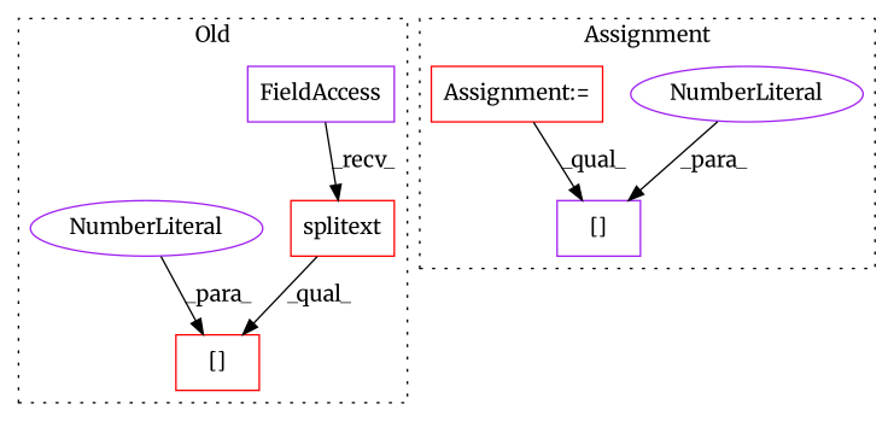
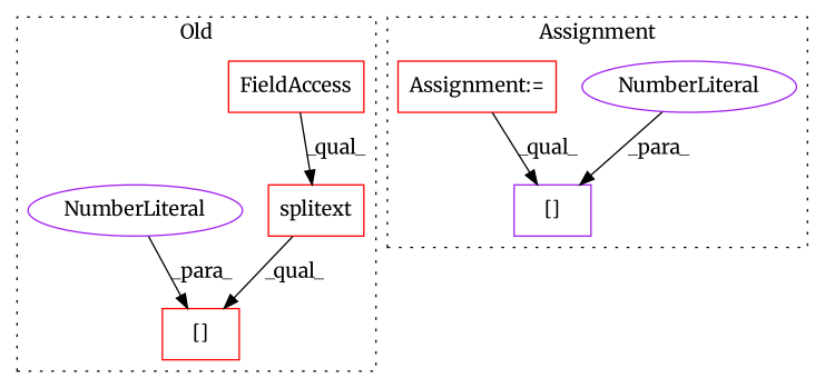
  digraph {
    fontname=Merriweather
    node [a=2 color=purple fontname=Merriweather l="9,1" shape=box]
    edge [fontname=Merriweather]
    n1 [a=32 color=red label=splitext s="60744,60761"]
-   n2 [a=22 l=7 label=FieldAccess s=60736]
+   n2 [a=22 color=red l=7 label=FieldAccess s=60736]
    n3 [color=red l="27,1" label="[]" s="60736,60764"]
    n4 [a=34 l=1 label=NumberLiteral s=60763 shape=ellipse]
    n5 [label="[]" s="61040,61050"]
    n6 [a=34 l=1 label=NumberLiteral s=61049 shape=ellipse]
    n7 [a=7 color=red l=18 label="Assignment:=" s=60814]
    subgraph cluster_1 {
      label=Old
      style=dotted
      n1
      n2
      n3
      n4
    }
    subgraph cluster_2 {
      label=Assignment
      style=dotted
      n5
      n6
      n7
    }
    n1 -> n3 [label=_qual_]
-   n2 -> n1 [label=_recv_]
+   n2 -> n1 [label=_qual_]
    n4 -> n3 [label=_para_]
    n6 -> n5 [label=_para_]
    n7 -> n5 [label=_qual_]
  }
